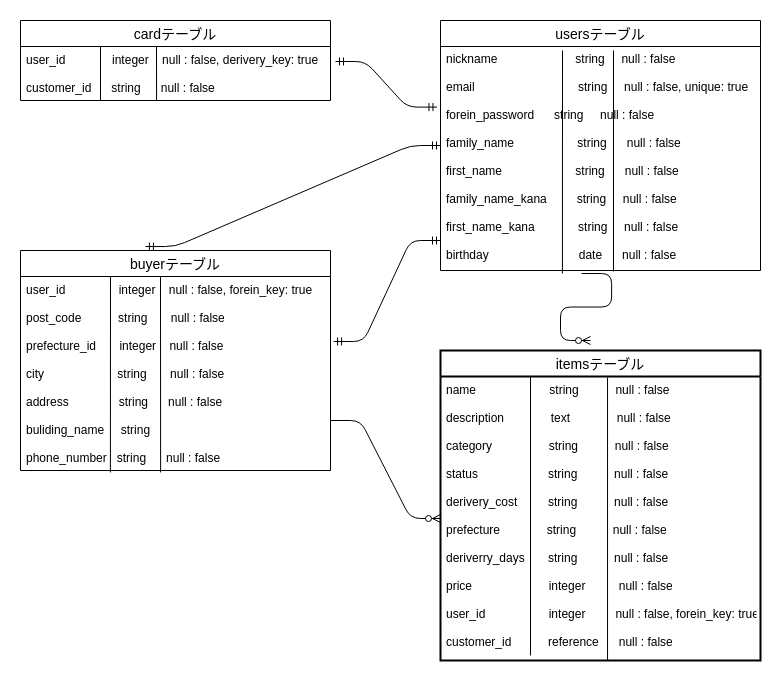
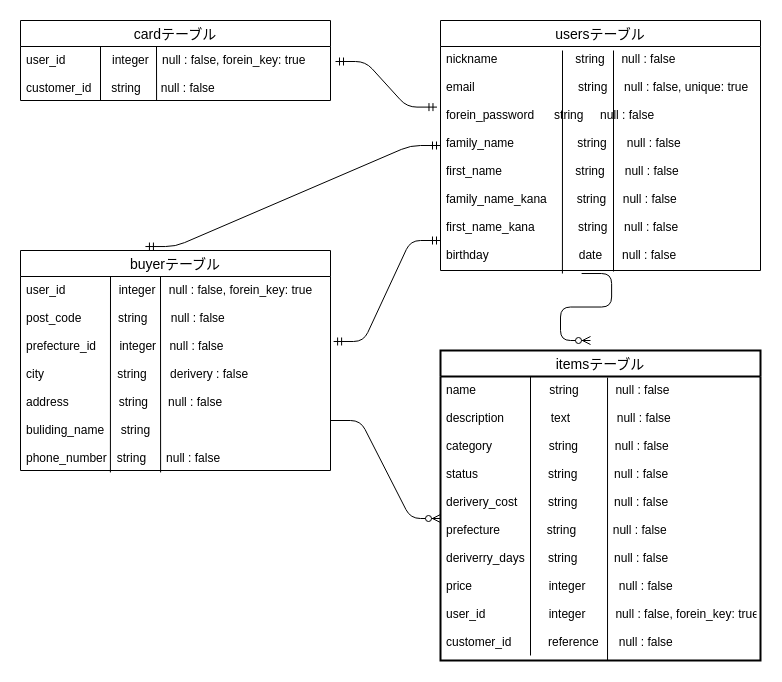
  <mxCell id="0" />
  <mxCell id="1" parent="0" />
  <mxCell id="2" value="usersテーブル" style="swimlane;fontStyle=0;childLayout=stackLayout;horizontal=1;startSize=26;horizontalStack=0;resizeParent=1;resizeParentMax=0;resizeLast=0;collapsible=1;marginBottom=0;align=center;fontSize=14;" parent="1" vertex="1"><mxGeometry x="440" y="20" width="320" height="250" as="geometry" /></mxCell>
  <mxCell id="3" value="itemsテーブル" style="swimlane;fontStyle=0;childLayout=stackLayout;horizontal=1;startSize=26;horizontalStack=0;resizeParent=1;resizeParentMax=0;resizeLast=0;collapsible=1;marginBottom=0;align=center;fontSize=14;strokeWidth=2;" parent="1" vertex="1"><mxGeometry x="440" y="350" width="320" height="310" as="geometry" /></mxCell>
  <mxCell id="4" value="" style="endArrow=none;html=1;rounded=0;exitX=0.522;exitY=0.004;exitDx=0;exitDy=0;exitPerimeter=0;entryX=0.522;entryY=1;entryDx=0;entryDy=0;entryPerimeter=0;" parent="3" source="5" target="5" edge="1"><mxGeometry relative="1" as="geometry"><mxPoint x="150" y="26" as="sourcePoint" /><mxPoint x="310" y="26" as="targetPoint" /></mxGeometry></mxCell>
  <mxCell id="5" value="name                      string           null : false &#10;&#10;description              text              null : false &#10;&#10;category                 string           null : false &#10;&#10;status                     string           null : false&#10;&#10;derivery_cost　　  string           null : false &#10;&#10;prefecture              string           null : false&#10;&#10;deriverry_days       string           null : false&#10;&#10;price                       integer          null : false&#10;&#10;user_id                   integer         null : false, forein_key: true&#10;&#10;customer_id           reference      null : false&#10;" style="text;strokeColor=none;fillColor=none;spacingLeft=4;spacingRight=4;overflow=hidden;rotatable=0;points=[[0,0.5],[1,0.5]];portConstraint=eastwest;fontSize=12;" parent="3" vertex="1"><mxGeometry y="26" width="320" height="284" as="geometry" /></mxCell>
  <mxCell id="6" value="" style="endArrow=none;html=1;rounded=0;" parent="3" edge="1"><mxGeometry relative="1" as="geometry"><mxPoint x="90" y="26" as="sourcePoint" /><mxPoint x="90" y="305" as="targetPoint" /></mxGeometry></mxCell>
  <mxCell id="7" value="cardテーブル" style="swimlane;fontStyle=0;childLayout=stackLayout;horizontal=1;startSize=26;horizontalStack=0;resizeParent=1;resizeParentMax=0;resizeLast=0;collapsible=1;marginBottom=0;align=center;fontSize=14;" parent="1" vertex="1"><mxGeometry x="20" y="20" width="310" height="80" as="geometry" /></mxCell>
  <mxCell id="8" value="" style="endArrow=none;html=1;rounded=0;" parent="7" edge="1"><mxGeometry relative="1" as="geometry"><mxPoint x="80" y="26" as="sourcePoint" /><mxPoint x="80" y="80" as="targetPoint" /></mxGeometry></mxCell>
  <mxCell id="9" value="" style="endArrow=none;html=1;rounded=0;entryX=0.439;entryY=1;entryDx=0;entryDy=0;entryPerimeter=0;" parent="7" target="10" edge="1"><mxGeometry relative="1" as="geometry"><mxPoint x="136" y="26" as="sourcePoint" /><mxPoint x="300" y="26" as="targetPoint" /></mxGeometry></mxCell>
- <mxCell id="10" value="user_id              integer    null : false, derivery_key: true&#10;&#10;customer_id      string      null : false&#10;            " style="text;strokeColor=none;fillColor=none;spacingLeft=4;spacingRight=4;overflow=hidden;rotatable=0;points=[[0,0.5],[1,0.5]];portConstraint=eastwest;fontSize=12;" parent="7" vertex="1"><mxGeometry y="26" width="310" height="54" as="geometry" /></mxCell>
+ <mxCell id="10" value="user_id              integer    null : false, forein_key: true&#10;&#10;customer_id      string      null : false&#10;            " style="text;strokeColor=none;fillColor=none;spacingLeft=4;spacingRight=4;overflow=hidden;rotatable=0;points=[[0,0.5],[1,0.5]];portConstraint=eastwest;fontSize=12;" parent="7" vertex="1"><mxGeometry y="26" width="310" height="54" as="geometry" /></mxCell>
  <mxCell id="11" value="buyerテーブル" style="swimlane;fontStyle=0;childLayout=stackLayout;horizontal=1;startSize=26;horizontalStack=0;resizeParent=1;resizeParentMax=0;resizeLast=0;collapsible=1;marginBottom=0;align=center;fontSize=14;" parent="1" vertex="1"><mxGeometry x="20" y="250" width="310" height="220" as="geometry" /></mxCell>
  <mxCell id="12" value="" style="endArrow=none;html=1;rounded=0;" parent="11" edge="1"><mxGeometry relative="1" as="geometry"><mxPoint x="90" y="26" as="sourcePoint" /><mxPoint x="250" y="26" as="targetPoint" /></mxGeometry></mxCell>
  <mxCell id="13" value="" style="endArrow=none;html=1;rounded=0;entryX=0.29;entryY=1.01;entryDx=0;entryDy=0;entryPerimeter=0;" parent="11" target="15" edge="1"><mxGeometry relative="1" as="geometry"><mxPoint x="90" y="26" as="sourcePoint" /><mxPoint x="250" y="26" as="targetPoint" /></mxGeometry></mxCell>
  <mxCell id="14" value="" style="endArrow=none;html=1;rounded=0;entryX=0.452;entryY=1.01;entryDx=0;entryDy=0;entryPerimeter=0;" parent="11" target="15" edge="1"><mxGeometry relative="1" as="geometry"><mxPoint x="140" y="26" as="sourcePoint" /><mxPoint x="300" y="26" as="targetPoint" /></mxGeometry></mxCell>
- <mxCell id="15" value="user_id                integer    null : false, forein_key: true  &#10;&#10;post_code           string       null : false&#10;&#10;prefecture_id       integer    null : false&#10;&#10;city                      string       null : false&#10;   &#10;address               string      null : false&#10;  &#10;buliding_name     string   &#10;&#10;phone_number   string      null : false" style="text;strokeColor=none;fillColor=none;spacingLeft=4;spacingRight=4;overflow=hidden;rotatable=0;points=[[0,0.5],[1,0.5]];portConstraint=eastwest;fontSize=12;" parent="11" vertex="1"><mxGeometry y="26" width="310" height="194" as="geometry" /></mxCell>
+ <mxCell id="15" value="user_id                integer    null : false, forein_key: true  &#10;&#10;post_code           string       null : false&#10;&#10;prefecture_id       integer    null : false&#10;&#10;city                      string       derivery : false&#10;   &#10;address               string      null : false&#10;  &#10;buliding_name     string   &#10;&#10;phone_number   string      null : false" style="text;strokeColor=none;fillColor=none;spacingLeft=4;spacingRight=4;overflow=hidden;rotatable=0;points=[[0,0.5],[1,0.5]];portConstraint=eastwest;fontSize=12;" parent="11" vertex="1"><mxGeometry y="26" width="310" height="194" as="geometry" /></mxCell>
  <mxCell id="16" value="" style="edgeStyle=entityRelationEdgeStyle;fontSize=12;html=1;endArrow=ERmandOne;startArrow=ERmandOne;entryX=-0.011;entryY=0.275;entryDx=0;entryDy=0;entryPerimeter=0;" parent="1" target="18" edge="1"><mxGeometry width="100" height="100" relative="1" as="geometry"><mxPoint x="335" y="61" as="sourcePoint" /><mxPoint x="400" y="110" as="targetPoint" /></mxGeometry></mxCell>
  <mxCell id="17" value="" style="endArrow=none;html=1;rounded=0;" parent="1" edge="1"><mxGeometry relative="1" as="geometry"><mxPoint x="613" y="50" as="sourcePoint" /><mxPoint x="613" y="271" as="targetPoint" /></mxGeometry></mxCell>
  <mxCell id="18" value="nickname  　　　　       string     null : false&#10;&#10;email                               string     null : false, unique: true&#10;&#10;forein_password      string     null : false&#10;&#10;family_name                   string      null : false&#10;&#10;first_name                      string      null : false&#10;&#10;family_name_kana         string     null : false&#10;&#10;first_name_kana             string     null : false&#10;&#10;birthday                           date      null : false&#10;&#10;&#10;&#10;&#10;" style="text;strokeColor=none;fillColor=none;spacingLeft=4;spacingRight=4;overflow=hidden;rotatable=0;points=[[0,0.5],[1,0.5]];portConstraint=eastwest;fontSize=12;" parent="1" vertex="1"><mxGeometry x="440" y="45" width="320" height="224" as="geometry" /></mxCell>
  <mxCell id="19" value="" style="endArrow=none;html=1;rounded=0;entryX=0.381;entryY=1.018;entryDx=0;entryDy=0;entryPerimeter=0;" parent="1" target="18" edge="1"><mxGeometry relative="1" as="geometry"><mxPoint x="562" y="50" as="sourcePoint" /><mxPoint x="560" y="150" as="targetPoint" /></mxGeometry></mxCell>
  <mxCell id="20" value="" style="edgeStyle=entityRelationEdgeStyle;fontSize=12;html=1;endArrow=ERmandOne;startArrow=ERmandOne;exitX=0.403;exitY=-0.018;exitDx=0;exitDy=0;exitPerimeter=0;" parent="1" source="11" target="2" edge="1"><mxGeometry width="100" height="100" relative="1" as="geometry"><mxPoint x="125" y="225" as="sourcePoint" /><mxPoint x="225" y="120" as="targetPoint" /></mxGeometry></mxCell>
  <mxCell id="21" value="" style="edgeStyle=entityRelationEdgeStyle;fontSize=12;html=1;endArrow=ERzeroToMany;endFill=1;exitX=0.441;exitY=1.018;exitDx=0;exitDy=0;exitPerimeter=0;" parent="1" source="18" edge="1"><mxGeometry width="100" height="100" relative="1" as="geometry"><mxPoint x="500" y="320" as="sourcePoint" /><mxPoint x="590" y="340" as="targetPoint" /></mxGeometry></mxCell>
  <mxCell id="22" value="" style="edgeStyle=entityRelationEdgeStyle;fontSize=12;html=1;endArrow=ERzeroToMany;endFill=1;" parent="1" target="5" edge="1"><mxGeometry width="100" height="100" relative="1" as="geometry"><mxPoint x="330" y="420" as="sourcePoint" /><mxPoint x="430" y="320" as="targetPoint" /></mxGeometry></mxCell>
  <mxCell id="23" value="" style="edgeStyle=entityRelationEdgeStyle;fontSize=12;html=1;endArrow=ERmandOne;startArrow=ERmandOne;exitX=1.01;exitY=0.335;exitDx=0;exitDy=0;exitPerimeter=0;" edge="1" parent="1" source="15"><mxGeometry width="100" height="100" relative="1" as="geometry"><mxPoint x="340" y="340" as="sourcePoint" /><mxPoint x="440" y="240" as="targetPoint" /></mxGeometry></mxCell>
